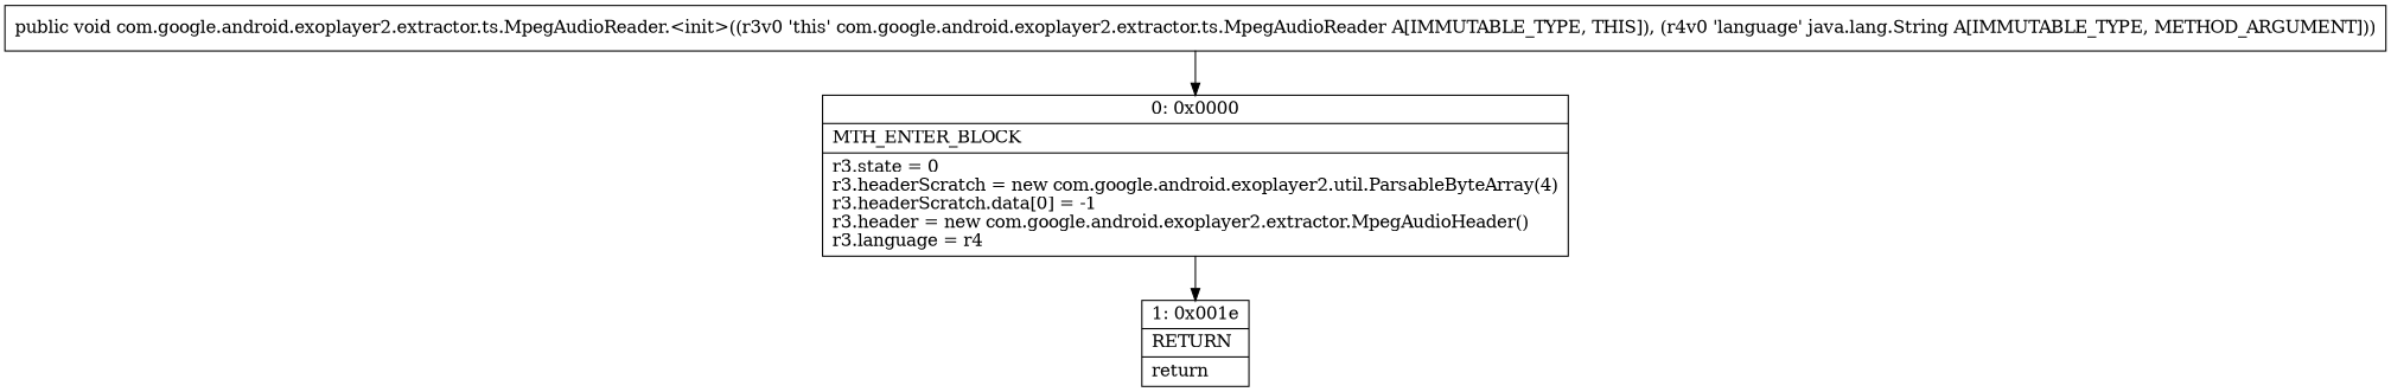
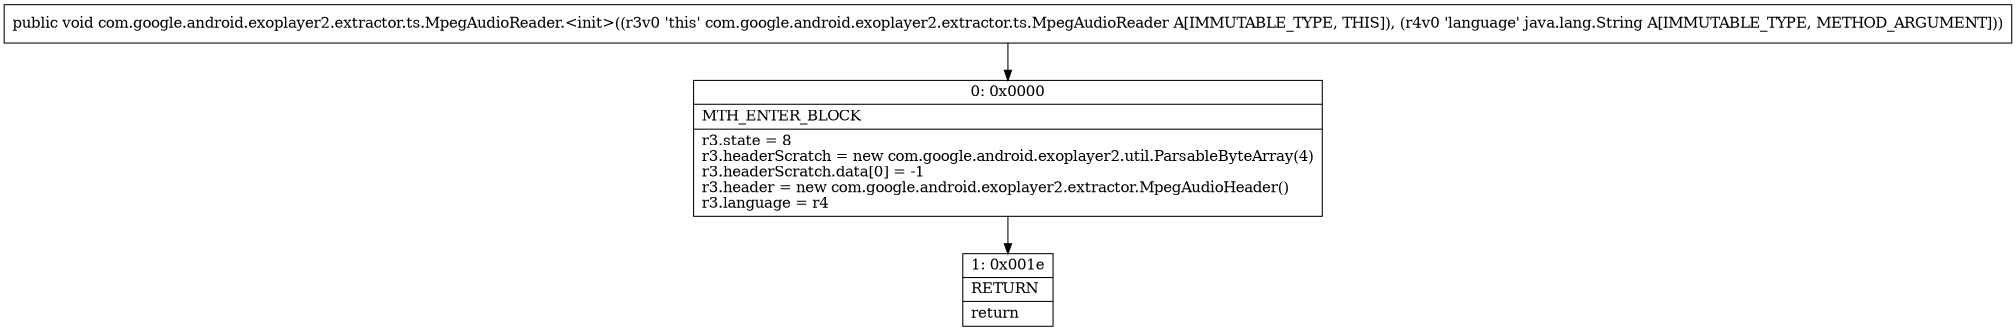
  digraph {
    node [shape=record]
-   n1 [label="{0\:\ 0x0000|MTH_ENTER_BLOCK\l|r3.state = 0\lr3.headerScratch = new com.google.android.exoplayer2.util.ParsableByteArray(4)\lr3.headerScratch.data[0] = \-1\lr3.header = new com.google.android.exoplayer2.extractor.MpegAudioHeader()\lr3.language = r4\l}"]
+   n1 [label="{0\:\ 0x0000|MTH_ENTER_BLOCK\l|r3.state = 8\lr3.headerScratch = new com.google.android.exoplayer2.util.ParsableByteArray(4)\lr3.headerScratch.data[0] = \-1\lr3.header = new com.google.android.exoplayer2.extractor.MpegAudioHeader()\lr3.language = r4\l}"]
    n2 [label="{1\:\ 0x001e|RETURN\l|return\l}"]
    n3 [label="{public void com.google.android.exoplayer2.extractor.ts.MpegAudioReader.\<init\>((r3v0 'this' com.google.android.exoplayer2.extractor.ts.MpegAudioReader A[IMMUTABLE_TYPE, THIS]), (r4v0 'language' java.lang.String A[IMMUTABLE_TYPE, METHOD_ARGUMENT])) }"]
    n1 -> n2
    n3 -> n1
  }
